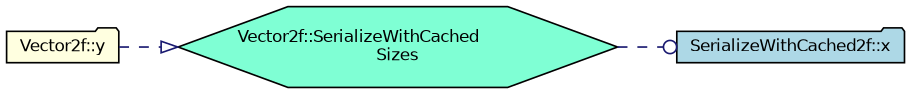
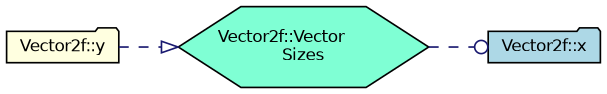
  digraph {
    rankdir=LR
    node [color=black fontname=Helvetica fontsize=10 shape=folder style=filled]
    edge [color=midnightblue fontname=Helvetica fontsize=10 labelfontname=Helvetica labelfontsize=10 style=dashed]
-   n1 [fillcolor=aquamarine fontcolor=black height=0.2 label="Vector2f::SerializeWithCached\lSizes" shape=hexagon width=0.4]
-   n2 [fillcolor=lightblue height=0.2 label="SerializeWithCached2f::x" width=0.4]
+   n1 [fillcolor=aquamarine fontcolor=black height=0.2 label="Vector2f::Vector\lSizes" shape=hexagon width=0.4]
+   n2 [fillcolor=lightblue height=0.2 label="Vector2f::x" width=0.4]
    n3 [fillcolor=lightyellow height=0.2 label="Vector2f::y" width=0.4]
    n1 -> n2 [arrowhead=odot]
    n3 -> n1 [arrowhead=onormal]
  }
